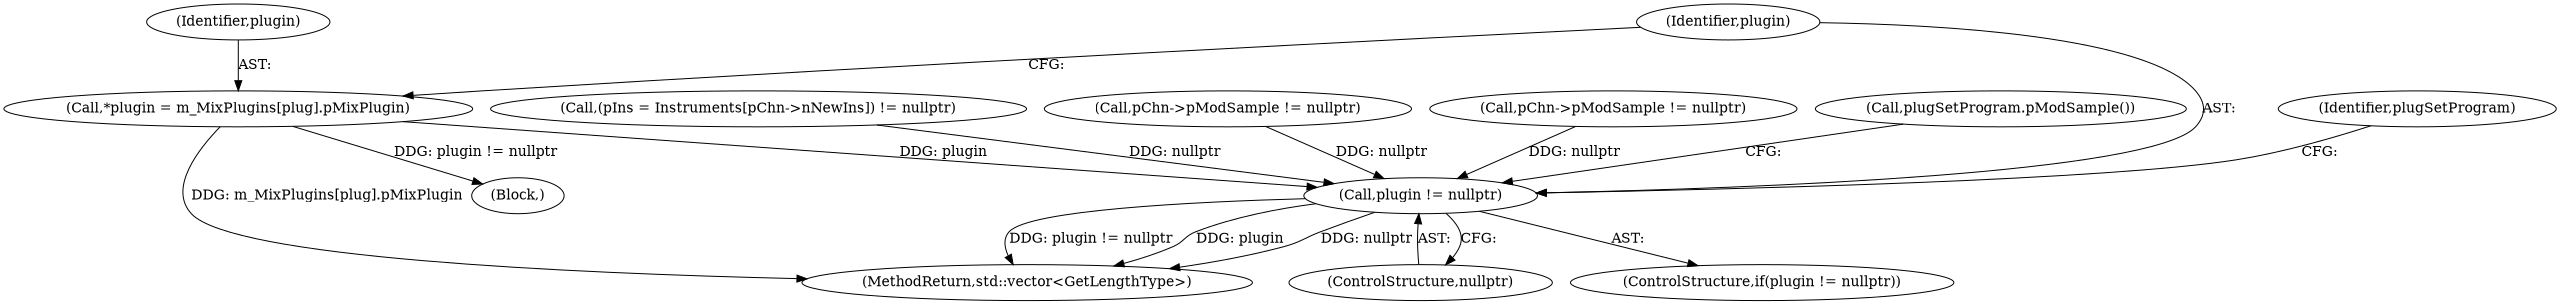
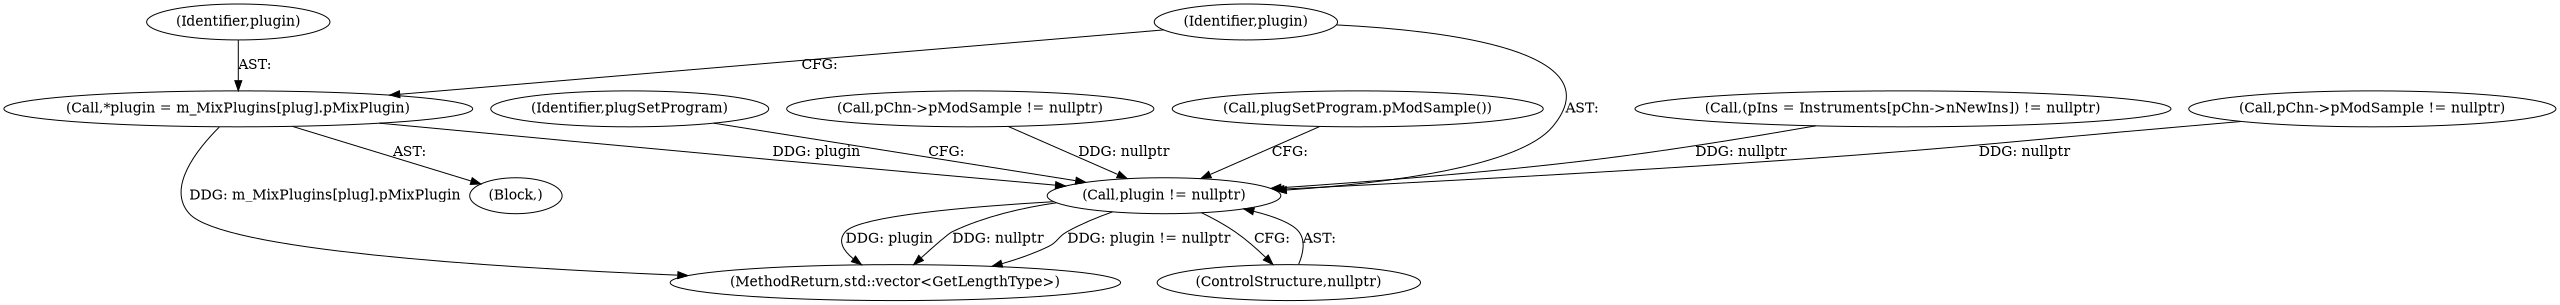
  digraph {
    n1 [label="(Call,*plugin = m_MixPlugins[plug].pMixPlugin)"]
    n2 [label="(Call,plugin != nullptr)"]
    n3 [label="(Block,)"]
    n4 [label="(MethodReturn,std::vector<GetLengthType>)"]
    n5 [label="(ControlStructure,nullptr)"]
-   n6 [label="(ControlStructure,if(plugin != nullptr))"]
    n7 [label="(Identifier,plugSetProgram)"]
    n8 [label="(Call,(pIns = Instruments[pChn->nNewIns]) != nullptr)"]
    n9 [label="(Call,pChn->pModSample != nullptr)"]
    n10 [label="(Identifier,plugin)"]
    n11 [label="(Identifier,plugin)"]
    n12 [label="(Call,pChn->pModSample != nullptr)"]
    n13 [label="(Call,plugSetProgram.pModSample())"]
    n1 -> n2 [label="DDG: plugin"]
-   n1 -> n3 [label="DDG: plugin != nullptr"]
+   n1 -> n3 [label="AST: "]
    n1 -> n4 [label="DDG: m_MixPlugins[plug].pMixPlugin"]
    n2 -> n4 [label="DDG: plugin != nullptr"]
    n2 -> n4 [label="DDG: plugin"]
    n2 -> n4 [label="DDG: nullptr"]
    n2 -> n5 [label="CFG: "]
-   n2 -> n6 [label="AST: "]
    n5 -> n2 [label="AST: "]
    n7 -> n2 [label="CFG: "]
    n8 -> n2 [label="DDG: nullptr"]
    n9 -> n2 [label="DDG: nullptr"]
    n10 -> n1 [label="AST: "]
    n11 -> n1 [label="CFG: "]
    n11 -> n2 [label="AST: "]
    n12 -> n2 [label="DDG: nullptr"]
    n13 -> n2 [label="CFG: "]
  }
